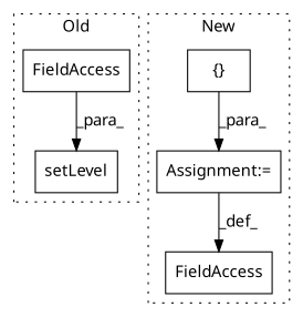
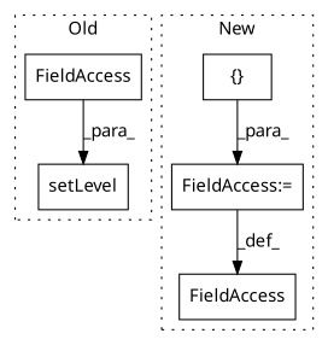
  digraph {
    fontname="Noto Sans"
    node [a=22 shape=box fontname="Noto Sans"]
    edge [fontname="Noto Sans"]
    n1 [a=32 l="9,1" label=setLevel s="254,275"]
    n2 [l=12 label=FieldAccess s=263]
    n3 [a=4 l="1,1" label="{}" s="291,1848"]
    n4 [l=7 label=FieldAccess s=271]
-   n5 [a=7 l=1 label="Assignment:=" s=278]
+   n5 [a=7 l=1 label="FieldAccess:=" s=278]
    subgraph cluster_1 {
      label=Old
      style=dotted
      n1
      n2
    }
    subgraph cluster_2 {
      label=New
      style=dotted
      n3
      n4
      n5
    }
    n2 -> n1 [label=_para_]
    n3 -> n5 [label=_para_]
    n5 -> n4 [label=_def_]
  }
